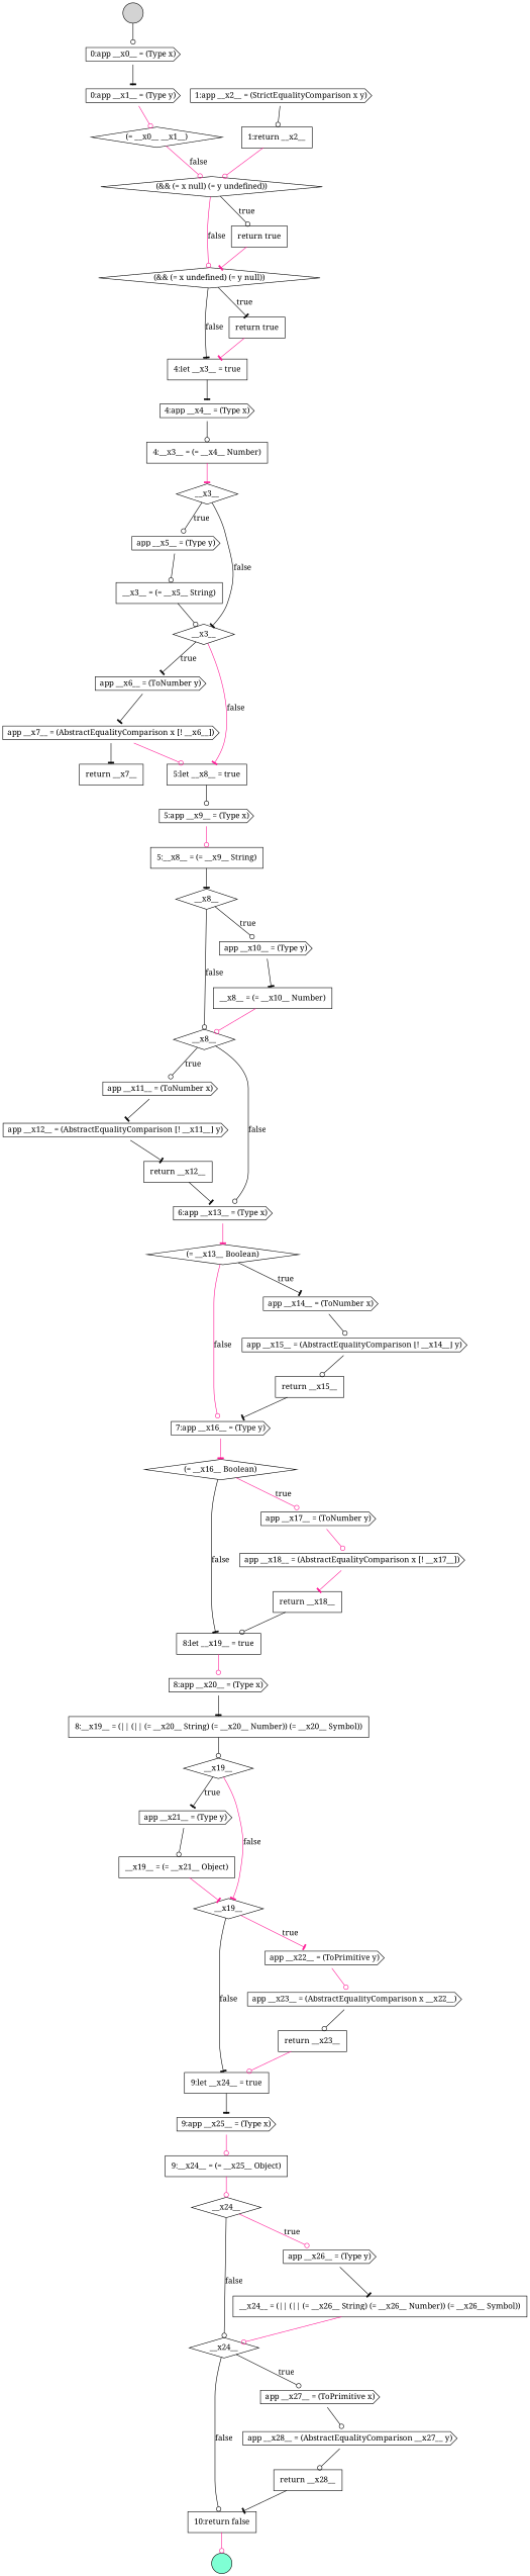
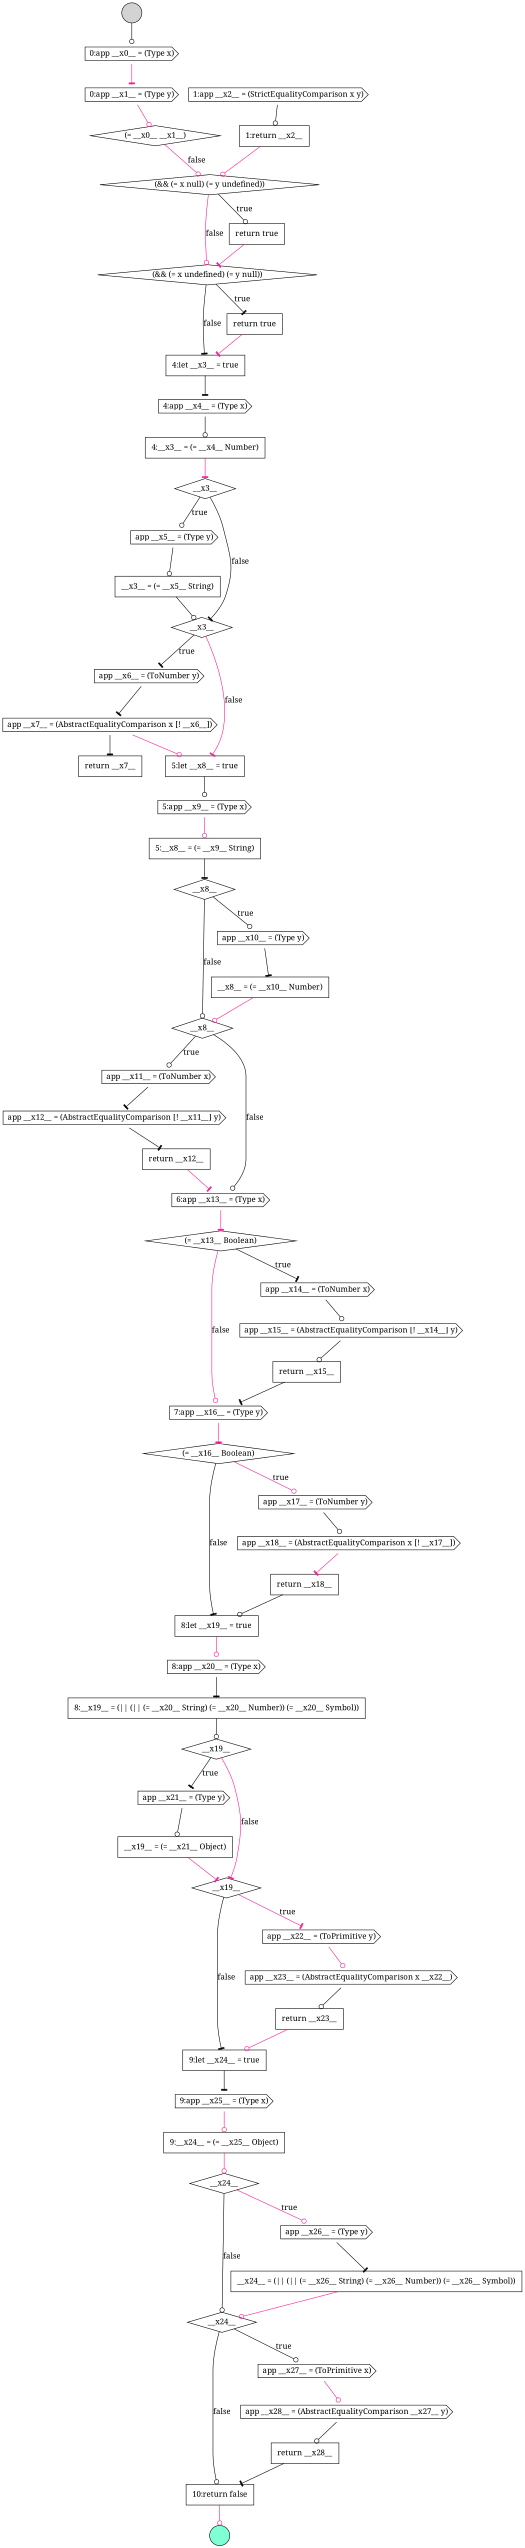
  digraph {
    fontname="Noto Serif"
    node [color=black fillcolor=white fontname="Noto Serif" shape=cds style=filled]
    edge [arrowhead=odot color=black fontname="Noto Serif"]
    n1 [label=<<font color="black">     <table border="0" cellborder="1" cellspacing="0" cellpadding="10">       <tr><td align="left">return __x15__</td></tr>     </table>   </font>> margin=0 shape=none]
    n2 [label=<<font color="black">7:app __x16__ = (Type y)</font>>]
    n3 [label=<<font color="black">(= __x16__ Boolean)</font>> shape=diamond]
    n4 [label=<<font color="black">(&amp;&amp; (= x null) (= y undefined))</font>> shape=diamond]
    n5 [label=<<font color="black">(&amp;&amp; (= x undefined) (= y null))</font>> shape=diamond]
    n6 [label=<<font color="black">     <table border="0" cellborder="1" cellspacing="0" cellpadding="10">       <tr><td align="left">return true</td></tr>     </table>   </font>> margin=0 shape=none]
    n7 [label=<<font color="black">     <table border="0" cellborder="1" cellspacing="0" cellpadding="10">       <tr><td align="left">4:let __x3__ = true</td></tr>     </table>   </font>> margin=0 shape=none]
    n8 [label=<<font color="black">     <table border="0" cellborder="1" cellspacing="0" cellpadding="10">       <tr><td align="left">return true</td></tr>     </table>   </font>> margin=0 shape=none]
    n9 [label=<<font color="black">     <table border="0" cellborder="1" cellspacing="0" cellpadding="10">       <tr><td align="left">8:__x19__ = (|| (|| (= __x20__ String) (= __x20__ Number)) (= __x20__ Symbol))</td></tr>     </table>   </font>> margin=0 shape=none]
    n10 [label=<<font color="black">__x19__</font>> shape=diamond]
    n11 [label=<<font color="black">app __x21__ = (Type y)</font>>]
    n12 [label=<<font color="black">__x19__</font>> shape=diamond]
    n13 [label=<<font color="black">__x3__</font>> shape=diamond]
    n14 [label=<<font color="black">app __x5__ = (Type y)</font>>]
    n15 [label=<<font color="black">__x3__</font>> shape=diamond]
    n16 [label=<<font color="black">     <table border="0" cellborder="1" cellspacing="0" cellpadding="10">       <tr><td align="left">__x3__ = (= __x5__ String)</td></tr>     </table>   </font>> margin=0 shape=none]
    n17 [label=<<font color="black">app __x6__ = (ToNumber y)</font>>]
    n18 [label=<<font color="black">     <table border="0" cellborder="1" cellspacing="0" cellpadding="10">       <tr><td align="left">5:let __x8__ = true</td></tr>     </table>   </font>> margin=0 shape=none]
    n19 [label=<<font color="black">     <table border="0" cellborder="1" cellspacing="0" cellpadding="10">       <tr><td align="left">10:return false</td></tr>     </table>   </font>> margin=0 shape=none]
    n20 [fillcolor=aquamarine label=" " shape=circle]
    n21 [label=<<font color="black">4:app __x4__ = (Type x)</font>>]
    n22 [label=<<font color="black">     <table border="0" cellborder="1" cellspacing="0" cellpadding="10">       <tr><td align="left">__x24__ = (|| (|| (= __x26__ String) (= __x26__ Number)) (= __x26__ Symbol))</td></tr>     </table>   </font>> margin=0 shape=none]
    n23 [label=<<font color="black">__x24__</font>> shape=diamond]
    n24 [label=<<font color="black">app __x27__ = (ToPrimitive x)</font>>]
    n25 [label=<<font color="black">0:app __x1__ = (Type y)</font>>]
    n26 [label=<<font color="black">(= __x0__ __x1__)</font>> shape=diamond]
    n27 [label=<<font color="black">     <table border="0" cellborder="1" cellspacing="0" cellpadding="10">       <tr><td align="left">8:let __x19__ = true</td></tr>     </table>   </font>> margin=0 shape=none]
    n28 [label=<<font color="black">8:app __x20__ = (Type x)</font>>]
    n29 [label=<<font color="black">__x8__</font>> shape=diamond]
    n30 [label=<<font color="black">__x8__</font>> shape=diamond]
    n31 [label=<<font color="black">app __x10__ = (Type y)</font>>]
    n32 [label=<<font color="black">app __x11__ = (ToNumber x)</font>>]
    n33 [label=<<font color="black">6:app __x13__ = (Type x)</font>>]
    n34 [label=<<font color="black">     <table border="0" cellborder="1" cellspacing="0" cellpadding="10">       <tr><td align="left">__x8__ = (= __x10__ Number)</td></tr>     </table>   </font>> margin=0 shape=none]
    n35 [label=<<font color="black">     <table border="0" cellborder="1" cellspacing="0" cellpadding="10">       <tr><td align="left">return __x23__</td></tr>     </table>   </font>> margin=0 shape=none]
    n36 [label=<<font color="black">     <table border="0" cellborder="1" cellspacing="0" cellpadding="10">       <tr><td align="left">9:let __x24__ = true</td></tr>     </table>   </font>> margin=0 shape=none]
    n37 [label=<<font color="black">9:app __x25__ = (Type x)</font>>]
    n38 [label=<<font color="black">     <table border="0" cellborder="1" cellspacing="0" cellpadding="10">       <tr><td align="left">__x19__ = (= __x21__ Object)</td></tr>     </table>   </font>> margin=0 shape=none]
    n39 [label=<<font color="black">app __x12__ = (AbstractEqualityComparison [! __x11__] y)</font>>]
    n40 [label=<<font color="black">     <table border="0" cellborder="1" cellspacing="0" cellpadding="10">       <tr><td align="left">return __x12__</td></tr>     </table>   </font>> margin=0 shape=none]
    n41 [label=<<font color="black">     <table border="0" cellborder="1" cellspacing="0" cellpadding="10">       <tr><td align="left">4:__x3__ = (= __x4__ Number)</td></tr>     </table>   </font>> margin=0 shape=none]
    n42 [label=<<font color="black">app __x7__ = (AbstractEqualityComparison x [! __x6__])</font>>]
    n43 [label=<<font color="black">     <table border="0" cellborder="1" cellspacing="0" cellpadding="10">       <tr><td align="left">return __x7__</td></tr>     </table>   </font>> margin=0 shape=none]
    n44 [label=<<font color="black">     <table border="0" cellborder="1" cellspacing="0" cellpadding="10">       <tr><td align="left">return __x28__</td></tr>     </table>   </font>> margin=0 shape=none]
    n45 [label=<<font color="black">1:app __x2__ = (StrictEqualityComparison x y)</font>>]
    n46 [label=<<font color="black">     <table border="0" cellborder="1" cellspacing="0" cellpadding="10">       <tr><td align="left">1:return __x2__</td></tr>     </table>   </font>> margin=0 shape=none]
    n47 [label=<<font color="black">     <table border="0" cellborder="1" cellspacing="0" cellpadding="10">       <tr><td align="left">return __x18__</td></tr>     </table>   </font>> margin=0 shape=none]
    n48 [label=<<font color="black">app __x26__ = (Type y)</font>>]
    n49 [label=<<font color="black">app __x17__ = (ToNumber y)</font>>]
    n50 [label=<<font color="black">     <table border="0" cellborder="1" cellspacing="0" cellpadding="10">       <tr><td align="left">5:__x8__ = (= __x9__ String)</td></tr>     </table>   </font>> margin=0 shape=none]
    n51 [label=<<font color="black">     <table border="0" cellborder="1" cellspacing="0" cellpadding="10">       <tr><td align="left">9:__x24__ = (= __x25__ Object)</td></tr>     </table>   </font>> margin=0 shape=none]
    n52 [label=<<font color="black">(= __x13__ Boolean)</font>> shape=diamond]
    n53 [label=<<font color="black">app __x14__ = (ToNumber x)</font>>]
    n54 [label=<<font color="black">app __x15__ = (AbstractEqualityComparison [! __x14__] y)</font>>]
    n55 [label=<<font color="black">app __x22__ = (ToPrimitive y)</font>>]
    n56 [label=<<font color="black">app __x23__ = (AbstractEqualityComparison x __x22__)</font>>]
    n57 [fillcolor=lightgrey label=" " shape=circle]
    n58 [label=<<font color="black">0:app __x0__ = (Type x)</font>>]
    n59 [label=<<font color="black">app __x28__ = (AbstractEqualityComparison __x27__ y)</font>>]
    n60 [label=<<font color="black">5:app __x9__ = (Type x)</font>>]
    n61 [label=<<font color="black">app __x18__ = (AbstractEqualityComparison x [! __x17__])</font>>]
    n62 [label=<<font color="black">__x24__</font>> shape=diamond]
    n1 -> n2 [arrowhead=tee]
    n2 -> n3 [arrowhead=tee color=deeppink]
    n3 -> n27 [arrowhead=tee label=<<font color="black">false</font>>]
    n3 -> n49 [color=deeppink label=<<font color="black">true</font>>]
    n4 -> n5 [color=deeppink label=<<font color="black">false</font>>]
    n4 -> n6 [label=<<font color="black">true</font>>]
    n5 -> n7 [arrowhead=tee label=<<font color="black">false</font>>]
    n5 -> n8 [arrowhead=tee label=<<font color="black">true</font>>]
    n6 -> n5 [arrowhead=tee color=deeppink]
    n7 -> n21 [arrowhead=tee]
    n8 -> n7 [arrowhead=tee color=deeppink]
    n9 -> n10
    n10 -> n11 [arrowhead=tee label=<<font color="black">true</font>>]
    n10 -> n12 [arrowhead=tee color=deeppink label=<<font color="black">false</font>>]
    n11 -> n38
    n12 -> n36 [arrowhead=tee label=<<font color="black">false</font>>]
    n12 -> n55 [arrowhead=tee color=deeppink label=<<font color="black">true</font>>]
    n13 -> n14 [label=<<font color="black">true</font>>]
    n13 -> n15 [arrowhead=tee label=<<font color="black">false</font>>]
    n14 -> n16
    n15 -> n17 [arrowhead=tee label=<<font color="black">true</font>>]
    n15 -> n18 [arrowhead=tee color=deeppink label=<<font color="black">false</font>>]
    n16 -> n15
    n17 -> n42 [arrowhead=tee]
    n18 -> n60
    n19 -> n20 [color=deeppink]
    n21 -> n41
    n22 -> n23 [color=deeppink]
    n23 -> n19 [label=<<font color="black">false</font>>]
    n23 -> n24 [label=<<font color="black">true</font>>]
-   n24 -> n59
+   n24 -> n59 [color=deeppink]
    n25 -> n26 [color=deeppink]
    n26 -> n4 [color=deeppink label=<<font color="black">false</font>>]
    n27 -> n28 [color=deeppink]
    n28 -> n9 [arrowhead=tee]
    n29 -> n30 [label=<<font color="black">false</font>>]
    n29 -> n31 [label=<<font color="black">true</font>>]
    n30 -> n32 [label=<<font color="black">true</font>>]
    n30 -> n33 [label=<<font color="black">false</font>>]
    n31 -> n34 [arrowhead=tee]
    n32 -> n39 [arrowhead=tee]
    n33 -> n52 [arrowhead=tee color=deeppink]
    n34 -> n30 [color=deeppink]
    n35 -> n36 [color=deeppink]
    n36 -> n37 [arrowhead=tee]
    n37 -> n51 [color=deeppink]
    n38 -> n12 [arrowhead=tee color=deeppink]
    n39 -> n40 [arrowhead=tee]
-   n40 -> n33 [arrowhead=tee]
+   n40 -> n33 [arrowhead=tee color=deeppink]
    n41 -> n13 [arrowhead=tee color=deeppink]
    n42 -> n18 [color=deeppink]
    n42 -> n43 [arrowhead=tee]
    n44 -> n19 [arrowhead=tee]
    n45 -> n46
    n46 -> n4 [color=deeppink]
    n47 -> n27
    n48 -> n22 [arrowhead=tee]
-   n49 -> n61 [color=deeppink]
+   n49 -> n61
    n50 -> n29 [arrowhead=tee]
    n51 -> n62 [color=deeppink]
    n52 -> n2 [color=deeppink label=<<font color="black">false</font>>]
    n52 -> n53 [arrowhead=tee label=<<font color="black">true</font>>]
    n53 -> n54
    n54 -> n1
    n55 -> n56 [color=deeppink]
    n56 -> n35
    n57 -> n58
-   n58 -> n25 [arrowhead=tee]
+   n58 -> n25 [arrowhead=tee color=deeppink]
    n59 -> n44
    n60 -> n50 [color=deeppink]
    n61 -> n47 [arrowhead=tee color=deeppink]
    n62 -> n23 [label=<<font color="black">false</font>>]
    n62 -> n48 [color=deeppink label=<<font color="black">true</font>>]
  }
